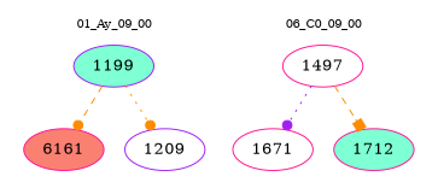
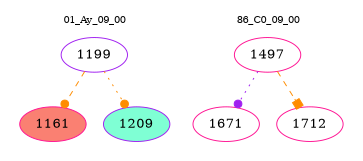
  digraph {
    node [color=deeppink fillcolor=white style=filled]
    edge [arrowhead=dot color=darkorange style=dashed]
-   n1 [color=purple fillcolor=aquamarine label=1199]
-   n2 [fillcolor=salmon label=6161]
-   n3 [color=purple label=1209]
+   n1 [color=purple label=1199]
+   n2 [fillcolor=salmon label=1161]
+   n3 [color=purple fillcolor=aquamarine label=1209]
    n4 [label=1497]
    n5 [label=1671]
-   n6 [fillcolor=aquamarine label=1712]
+   n6 [label=1712]
    subgraph cluster_1 {
      color=white
      fontsize=10
      label="01_Ay_09_00"
      n1
      n2
      n3
    }
    subgraph cluster_2 {
      color=white
      fontsize=10
-     label="06_C0_09_00"
+     label="86_C0_09_00"
      n4
      n5
      n6
    }
    n1 -> n2
    n1 -> n3 [style=dotted]
    n4 -> n5 [color=purple style=dotted]
    n4 -> n6 [arrowhead=box]
  }
